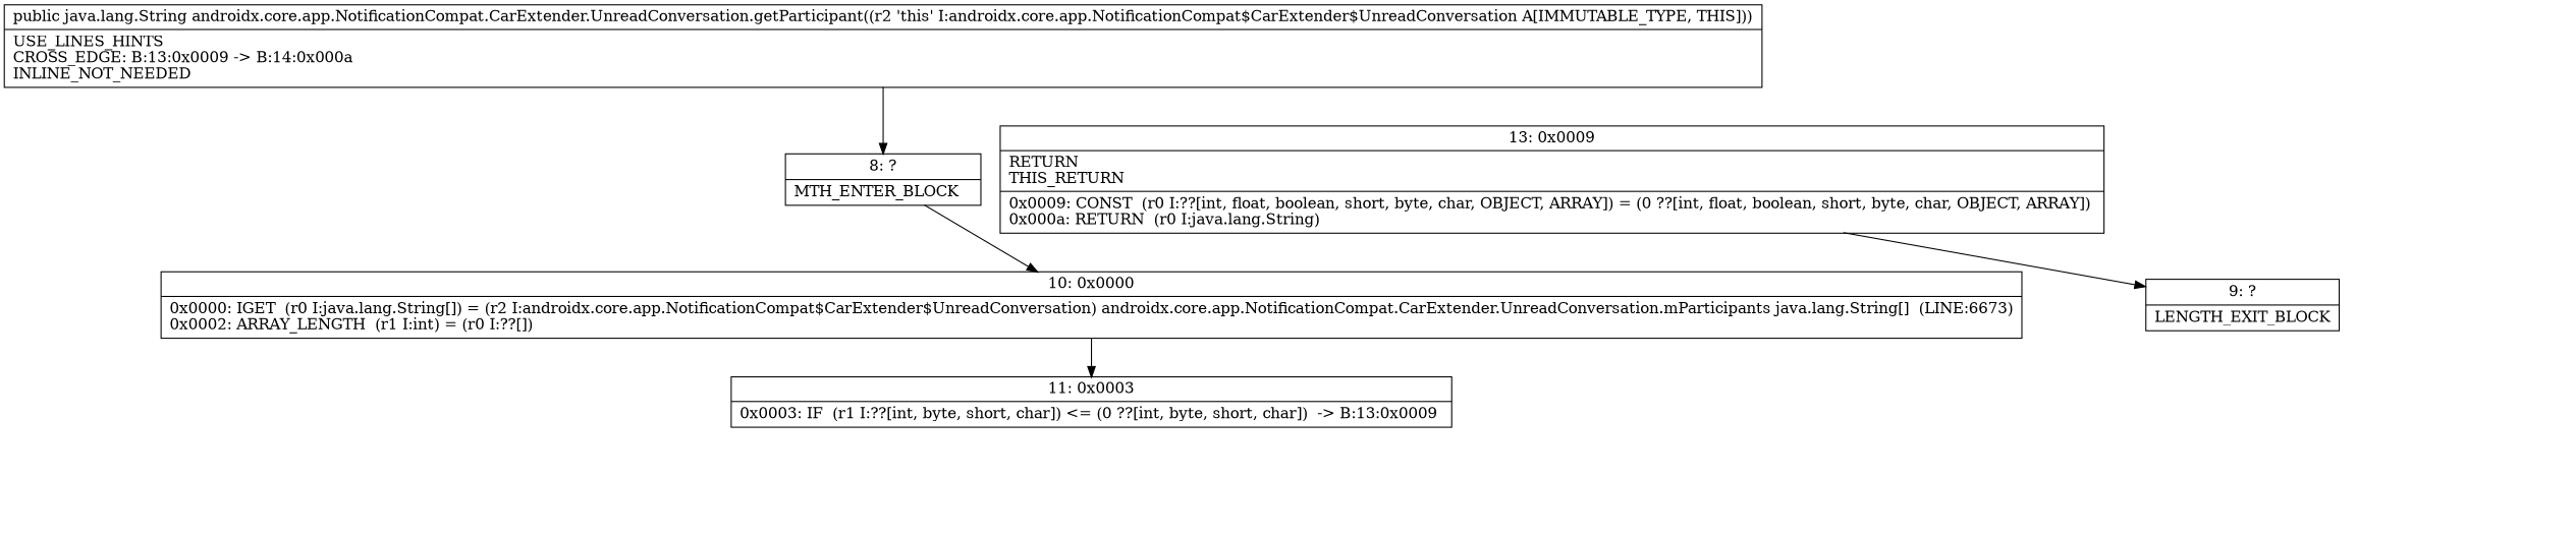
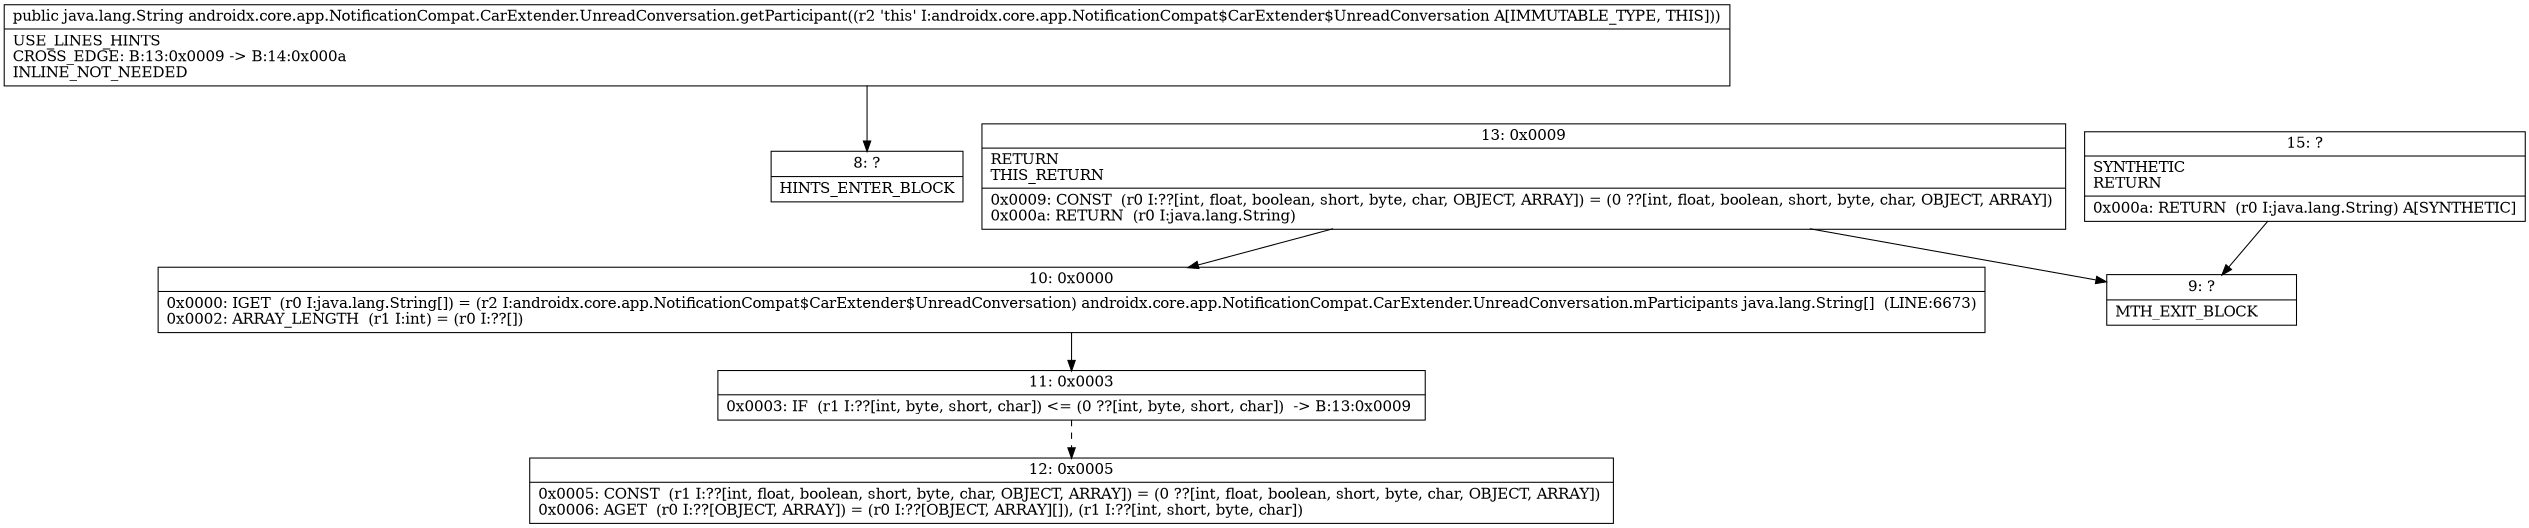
  digraph {
    node [shape=record]
-   n1 [label="{8\:\ ?|MTH_ENTER_BLOCK\l}"]
+   n1 [label="{8\:\ ?|HINTS_ENTER_BLOCK\l}"]
    n2 [label="{10\:\ 0x0000|0x0000: IGET  (r0 I:java.lang.String[]) = (r2 I:androidx.core.app.NotificationCompat$CarExtender$UnreadConversation) androidx.core.app.NotificationCompat.CarExtender.UnreadConversation.mParticipants java.lang.String[]  (LINE:6673)\l0x0002: ARRAY_LENGTH  (r1 I:int) = (r0 I:??[]) \l}"]
    n3 [label="{11\:\ 0x0003|0x0003: IF  (r1 I:??[int, byte, short, char]) \<= (0 ??[int, byte, short, char])  \-\> B:13:0x0009 \l}"]
+   n4 [label="{12\:\ 0x0005|0x0005: CONST  (r1 I:??[int, float, boolean, short, byte, char, OBJECT, ARRAY]) = (0 ??[int, float, boolean, short, byte, char, OBJECT, ARRAY]) \l0x0006: AGET  (r0 I:??[OBJECT, ARRAY]) = (r0 I:??[OBJECT, ARRAY][]), (r1 I:??[int, short, byte, char]) \l}"]
    n5 [label="{13\:\ 0x0009|RETURN\lTHIS_RETURN\l|0x0009: CONST  (r0 I:??[int, float, boolean, short, byte, char, OBJECT, ARRAY]) = (0 ??[int, float, boolean, short, byte, char, OBJECT, ARRAY]) \l0x000a: RETURN  (r0 I:java.lang.String) \l}"]
-   n6 [label="{9\:\ ?|LENGTH_EXIT_BLOCK\l}"]
+   n6 [label="{9\:\ ?|MTH_EXIT_BLOCK\l}"]
+   n7 [label="{15\:\ ?|SYNTHETIC\lRETURN\l|0x000a: RETURN  (r0 I:java.lang.String) A[SYNTHETIC]\l}"]
    n8 [label="{public java.lang.String androidx.core.app.NotificationCompat.CarExtender.UnreadConversation.getParticipant((r2 'this' I:androidx.core.app.NotificationCompat$CarExtender$UnreadConversation A[IMMUTABLE_TYPE, THIS]))  | USE_LINES_HINTS\lCROSS_EDGE: B:13:0x0009 \-\> B:14:0x000a\lINLINE_NOT_NEEDED\l}"]
-   n1 -> n2
+   n5 -> n2
    n2 -> n3
+   n3 -> n4 [style=dashed]
    n5 -> n6
+   n7 -> n6
    n8 -> n1
  }
